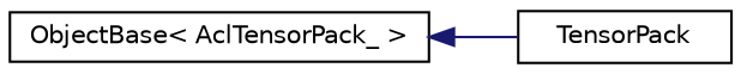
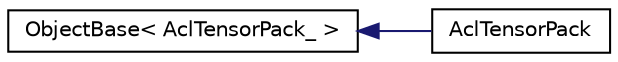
  digraph {
    rankdir=LR
    node [color=black fillcolor=white fontname=Helvetica fontsize=10 shape=record style=filled]
    n1 [height=0.2 label="ObjectBase\< AclTensorPack_ \>" width=0.4]
-   n2 [height=0.2 label=TensorPack width=0.4]
+   n2 [height=0.2 label=AclTensorPack width=0.4]
    n1 -> n2 [color=midnightblue dir=back fontname=Helvetica fontsize=10 labelfontname=Helvetica labelfontsize=10 style=solid]
  }
